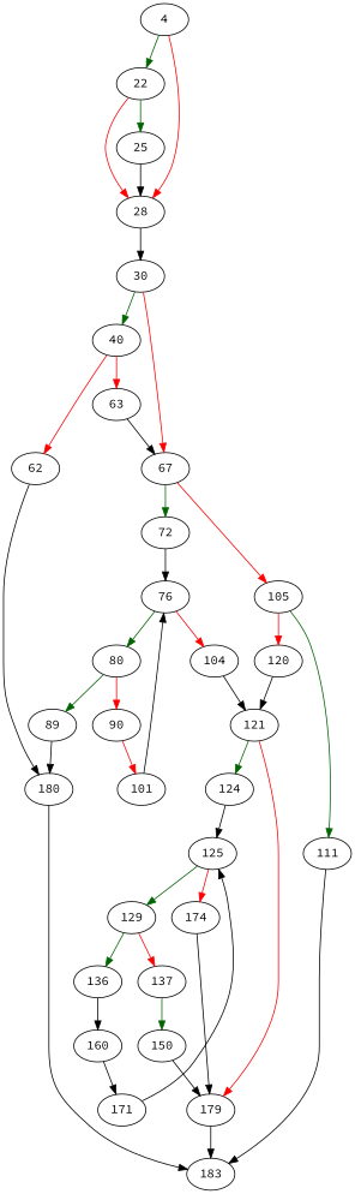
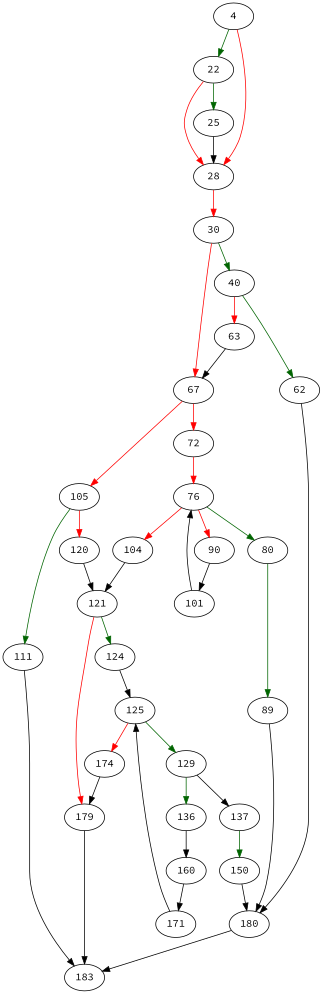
  strict digraph {
    fontname="Source Code Pro"
    node [fontname="Source Code Pro"]
    edge [fontname="Source Code Pro"]
    4 [entry=true]
    22
    28
    25
    30
    40
    67
    62
    63
    72
    105
    180
    76
    111
    120
    183
    80
    104
    121
    89
    90
    101
    124
    179
    125
    129
    174
    136
    137
    160
    150
    171
    4 -> 22 [color=darkgreen cond=true]
    4 -> 28 [color=red cond=false]
    22 -> 28 [color=red cond=false]
    22 -> 25 [color=darkgreen cond=true]
-   28 -> 30
+   28 -> 30 [color=red]
    25 -> 28
    30 -> 40 [color=darkgreen cond=true]
    30 -> 67 [color=red cond=false]
-   40 -> 62 [color=red cond=true]
+   40 -> 62 [color=darkgreen cond=true]
    40 -> 63 [color=red cond=false]
-   67 -> 72 [color=darkgreen cond=true]
+   67 -> 72 [color=red cond=true]
    67 -> 105 [color=red cond=false]
    62 -> 180
    63 -> 67
-   72 -> 76
+   72 -> 76 [color=red]
    105 -> 111 [color=darkgreen cond=true]
    105 -> 120 [color=red cond=false]
    180 -> 183
    76 -> 80 [color=darkgreen cond=true]
    76 -> 104 [color=red cond=false]
    111 -> 183
    120 -> 121
    80 -> 89 [color=darkgreen cond=true]
-   80 -> 90 [color=red cond=false]
+   76 -> 90 [color=red cond=false]
    104 -> 121
    121 -> 124 [color=darkgreen cond=true]
    121 -> 179 [color=red cond=false]
    89 -> 180
-   90 -> 101 [color=red]
+   90 -> 101
    101 -> 76
    124 -> 125
    179 -> 183
    125 -> 129 [color=darkgreen cond=true]
    125 -> 174 [color=red cond=false]
    129 -> 136 [color=darkgreen cond=true]
-   129 -> 137 [color=red cond=false]
+   129 -> 137 [color=black cond=false]
    174 -> 179
    136 -> 160
    137 -> 150 [color=darkgreen cond=true]
    160 -> 171
-   150 -> 179
+   150 -> 180
    171 -> 125
  }
